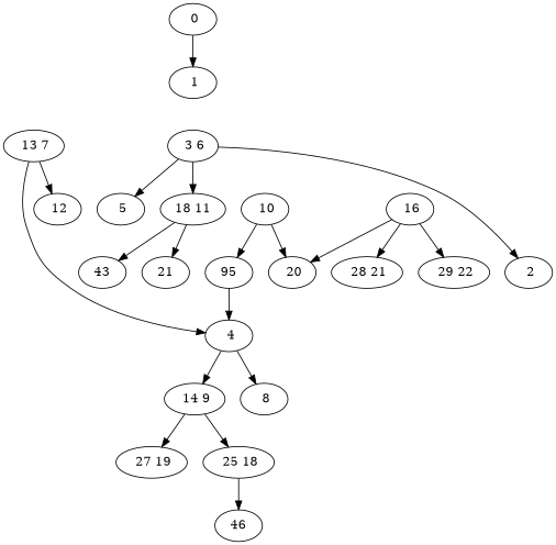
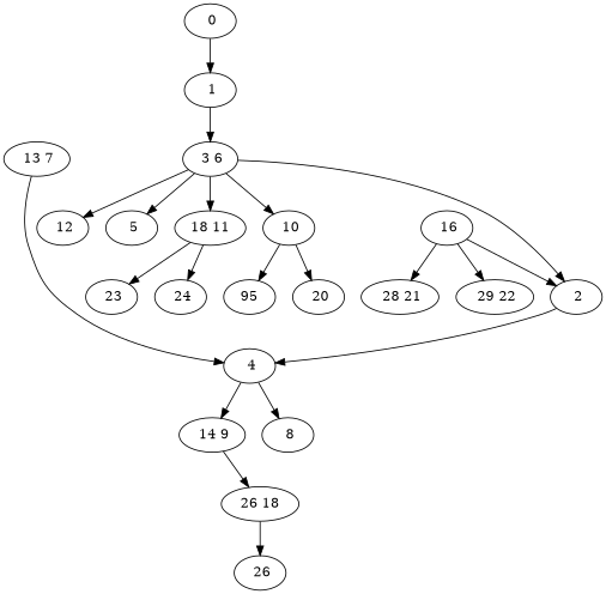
  digraph {
    " 0"
    " 1"
    " 3 6"
    " 2"
    " 4"
    " 10"
    n7 [label="18 11"]
    " 5"
    " 12"
    " 14 9"
    " 8"
    n12 [label=95]
    " 20"
-   " 23" [label=43]
-   " 24" [label=21]
-   " 27 19"
-   " 25 18"
+   " 23"
+   " 24"
+   " 25 18" [label="26 18"]
    " 13 7"
-   " 26" [label=46]
+   " 26"
    " 16"
    " 28 21"
    " 29 22"
    " 0" -> " 1"
+   " 1" -> " 3 6"
    " 3 6" -> " 2"
+   " 3 6" -> " 10"
    " 3 6" -> n7
    " 3 6" -> " 5"
-   " 13 7" -> " 12"
-   n12 -> " 4"
+   " 3 6" -> " 12"
+   " 2" -> " 4"
    " 4" -> " 14 9"
    " 4" -> " 8"
    " 10" -> n12
    " 10" -> " 20"
    n7 -> " 23"
    n7 -> " 24"
-   " 14 9" -> " 27 19"
    " 14 9" -> " 25 18"
    " 25 18" -> " 26"
    " 13 7" -> " 4"
-   " 16" -> " 20"
+   " 16" -> " 2"
    " 16" -> " 28 21"
    " 16" -> " 29 22"
  }
